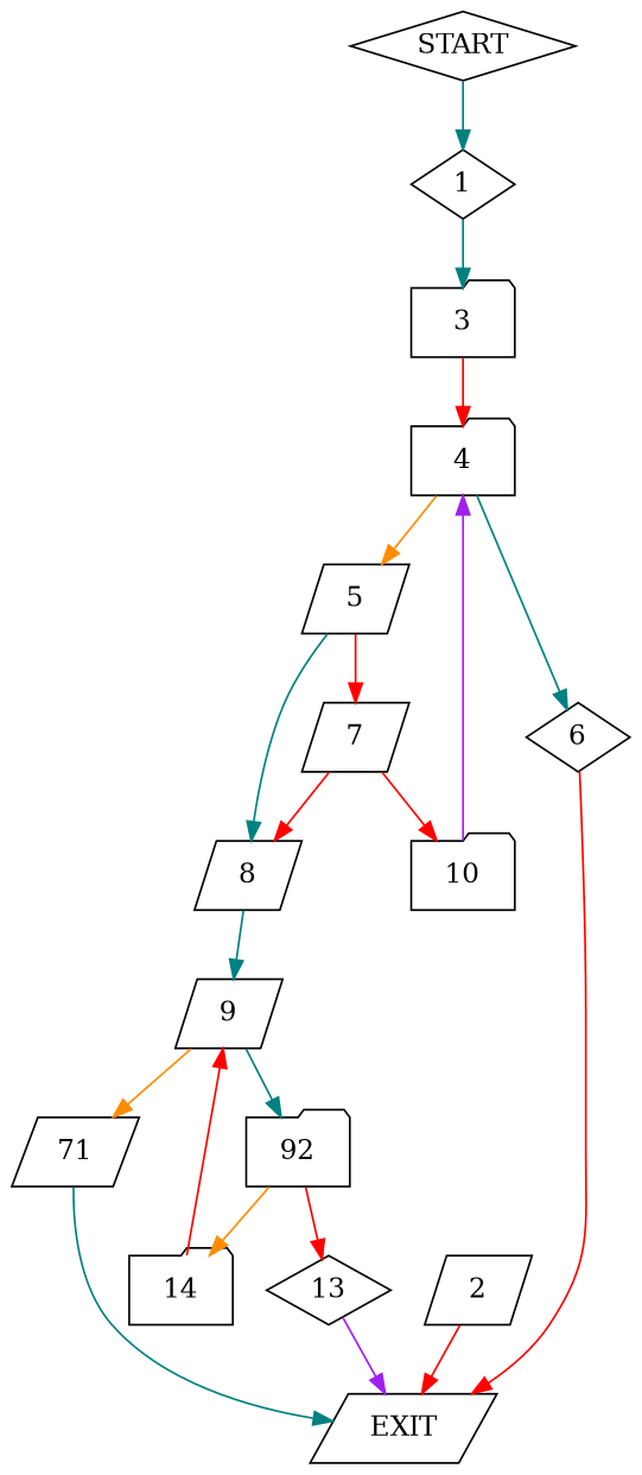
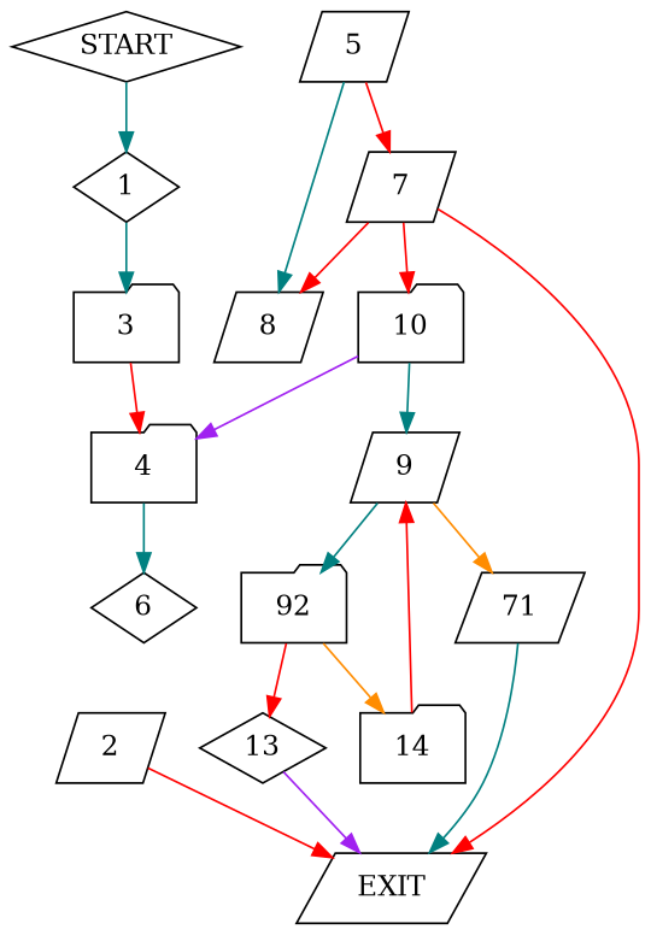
  digraph {
    node [shape=parallelogram]
    edge [color=red]
    n1 [label=START shape=diamond]
    1 [shape=diamond]
    3 [shape=folder]
    n4 [label=EXIT]
    2
    4 [shape=folder]
    5
    6 [shape=diamond]
    7
    8
    10 [shape=folder]
    9
    n13 [label=71]
    n14 [label=92 shape=folder]
    13 [shape=diamond]
    14 [shape=folder]
    n1 -> 1 [color=teal]
    1 -> 3 [color=teal]
    3 -> 4
    2 -> n4
-   4 -> 5 [color=darkorange]
    4 -> 6 [color=teal]
    5 -> 7
    5 -> 8 [color=teal]
-   6 -> n4
+   7 -> n4
    7 -> 8
    7 -> 10
-   8 -> 9 [color=teal]
+   10 -> 9 [color=teal]
    10 -> 4 [color=purple]
    9 -> n13 [color=darkorange]
    9 -> n14 [color=teal]
    n13 -> n4 [color=teal]
    n14 -> 13
    n14 -> 14 [color=darkorange]
    13 -> n4 [color=purple]
    14 -> 9
  }
